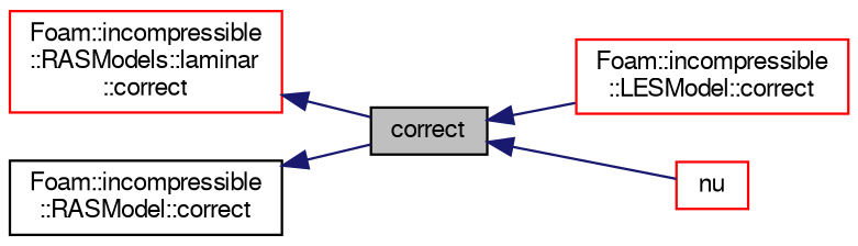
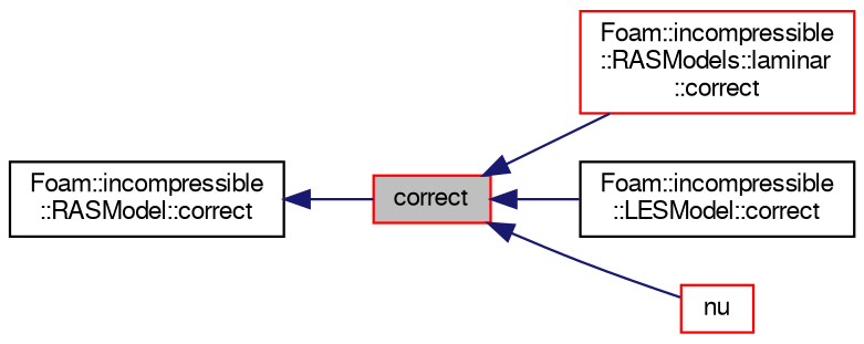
  digraph {
    rankdir=LR
    node [color=black fontname=FreeSans fontsize=10 shape=record]
    edge [color=midnightblue dir=back fontname=FreeSans fontsize=10 labelfontname=FreeSans labelfontsize=10 style=solid]
-   n1 [fillcolor=grey75 fontcolor=black height=0.2 label=correct style=filled width=0.4]
+   n1 [color=red fillcolor=grey75 fontcolor=black height=0.2 label=correct style=filled width=0.4]
    n2 [color=red height=0.2 label="Foam::incompressible\l::RASModels::laminar\l::correct" width=0.4]
-   n3 [color=red height=0.2 label="Foam::incompressible\l::LESModel::correct" width=0.4]
+   n3 [height=0.2 label="Foam::incompressible\l::LESModel::correct" width=0.4]
    n4 [color=red height=0.2 label=nu width=0.4]
    n5 [height=0.2 label="Foam::incompressible\l::RASModel::correct" width=0.4]
-   n2 -> n1
+   n1 -> n2
    n1 -> n3
    n1 -> n4
    n5 -> n1
  }
